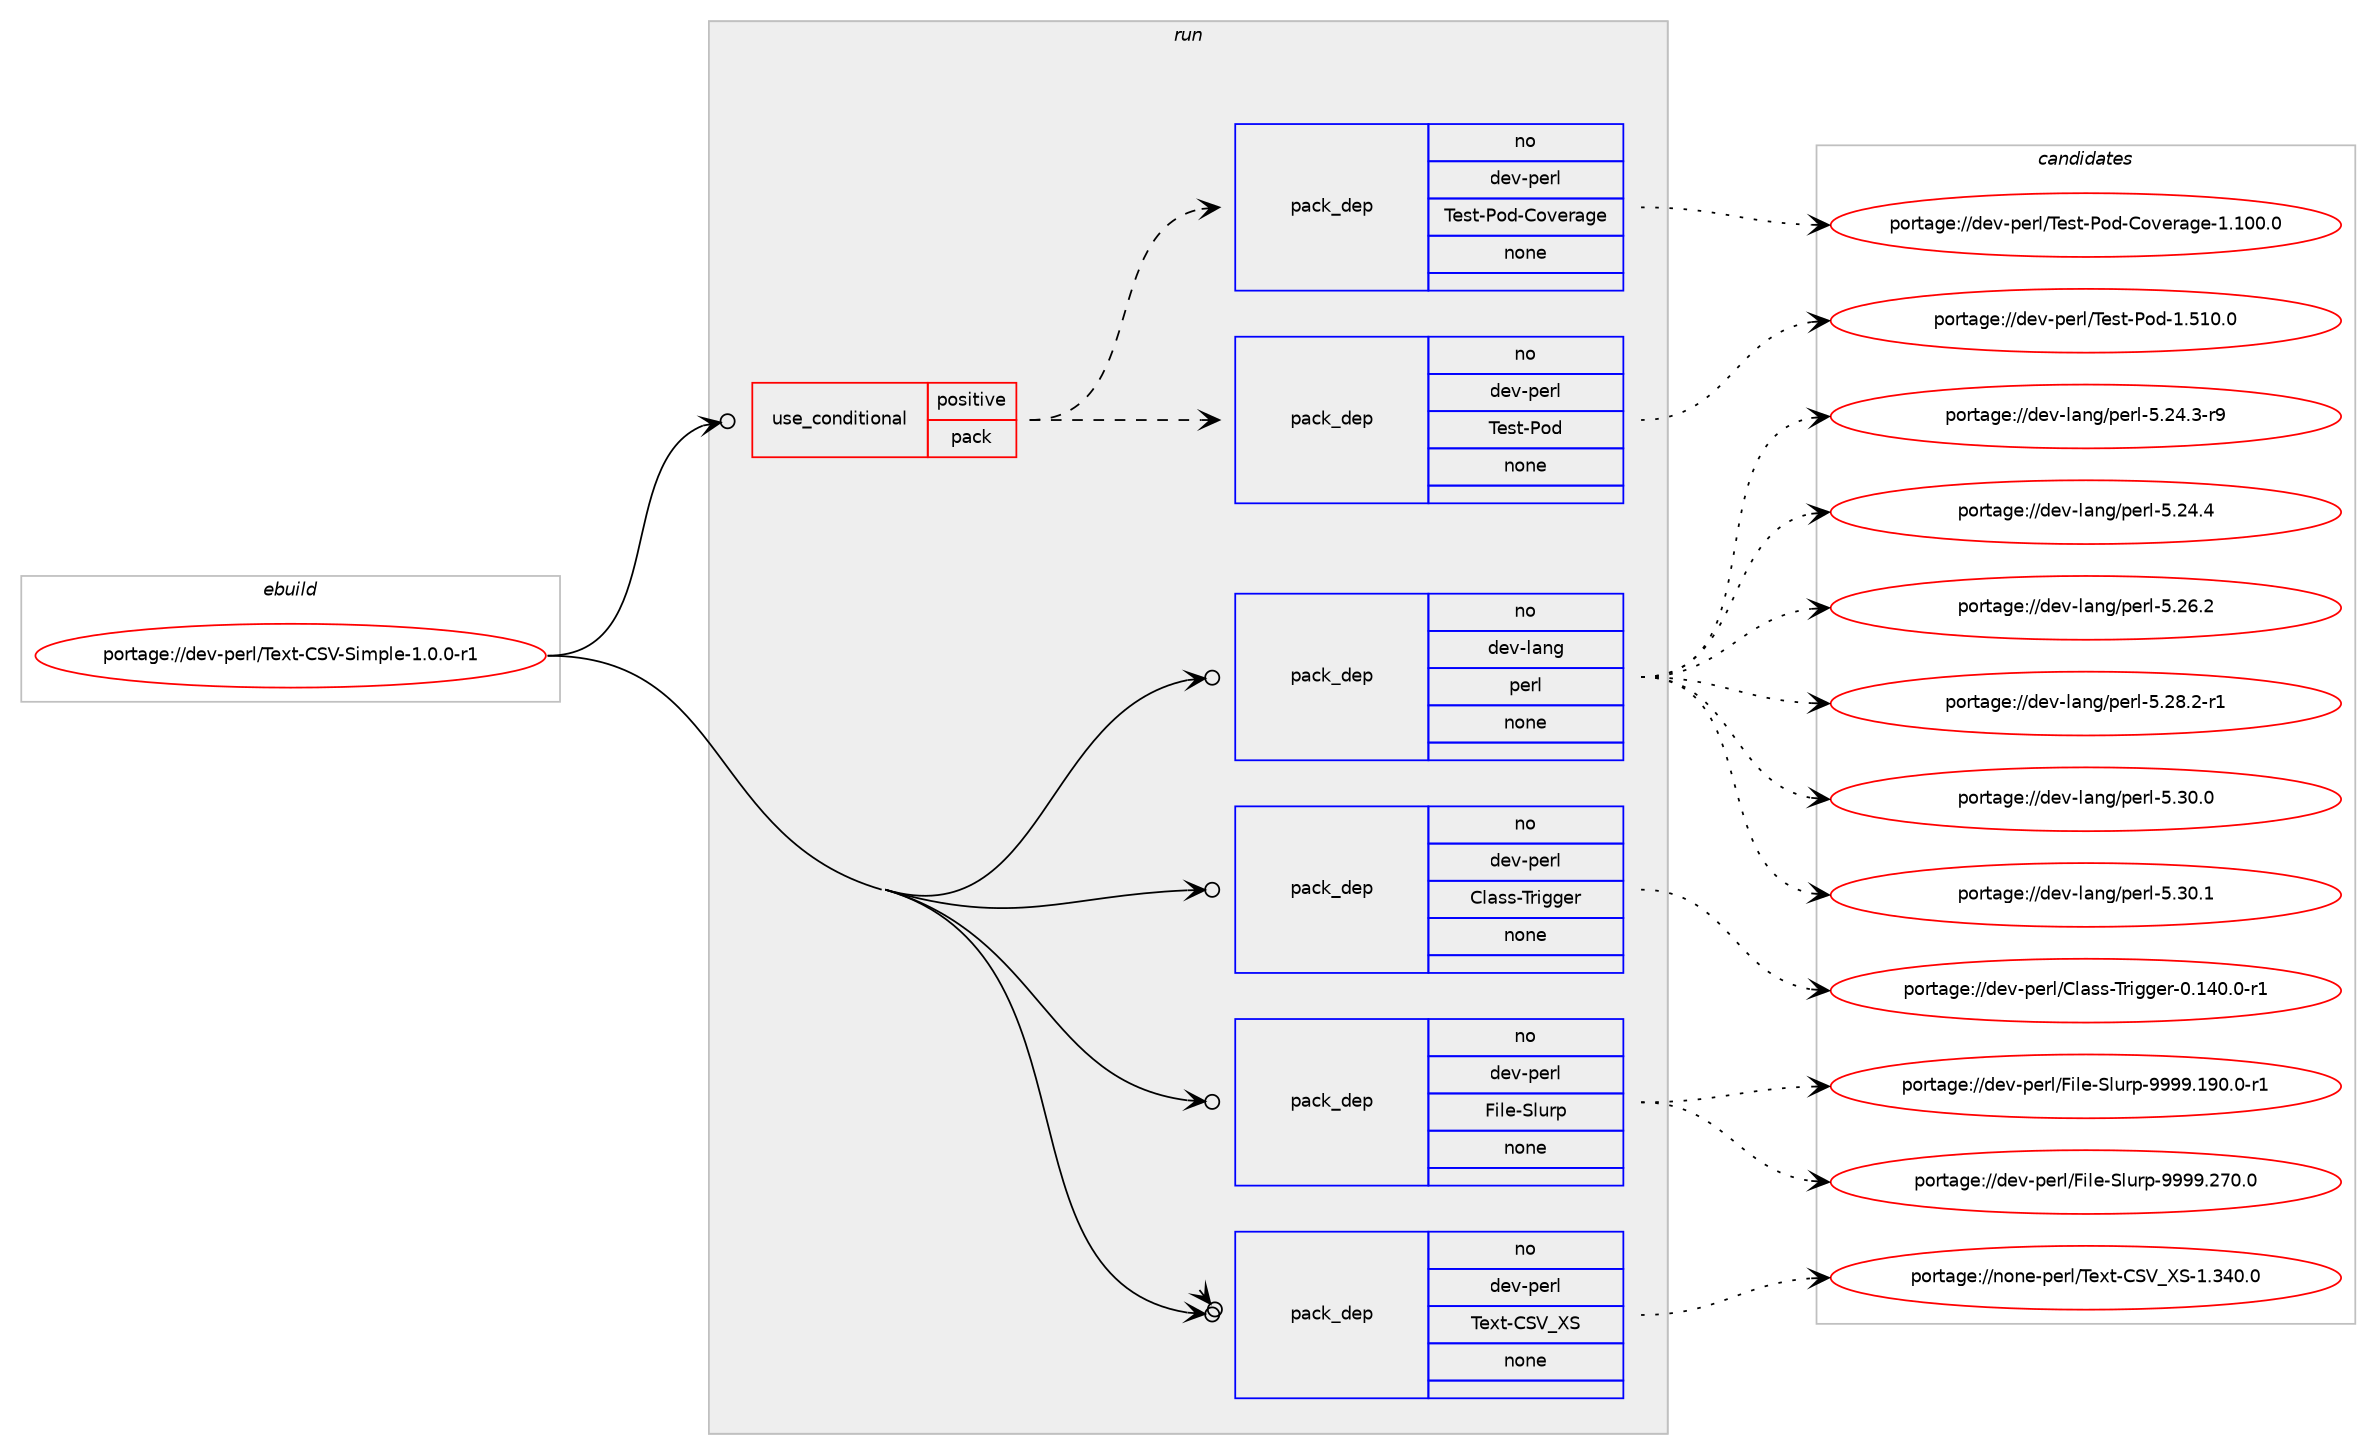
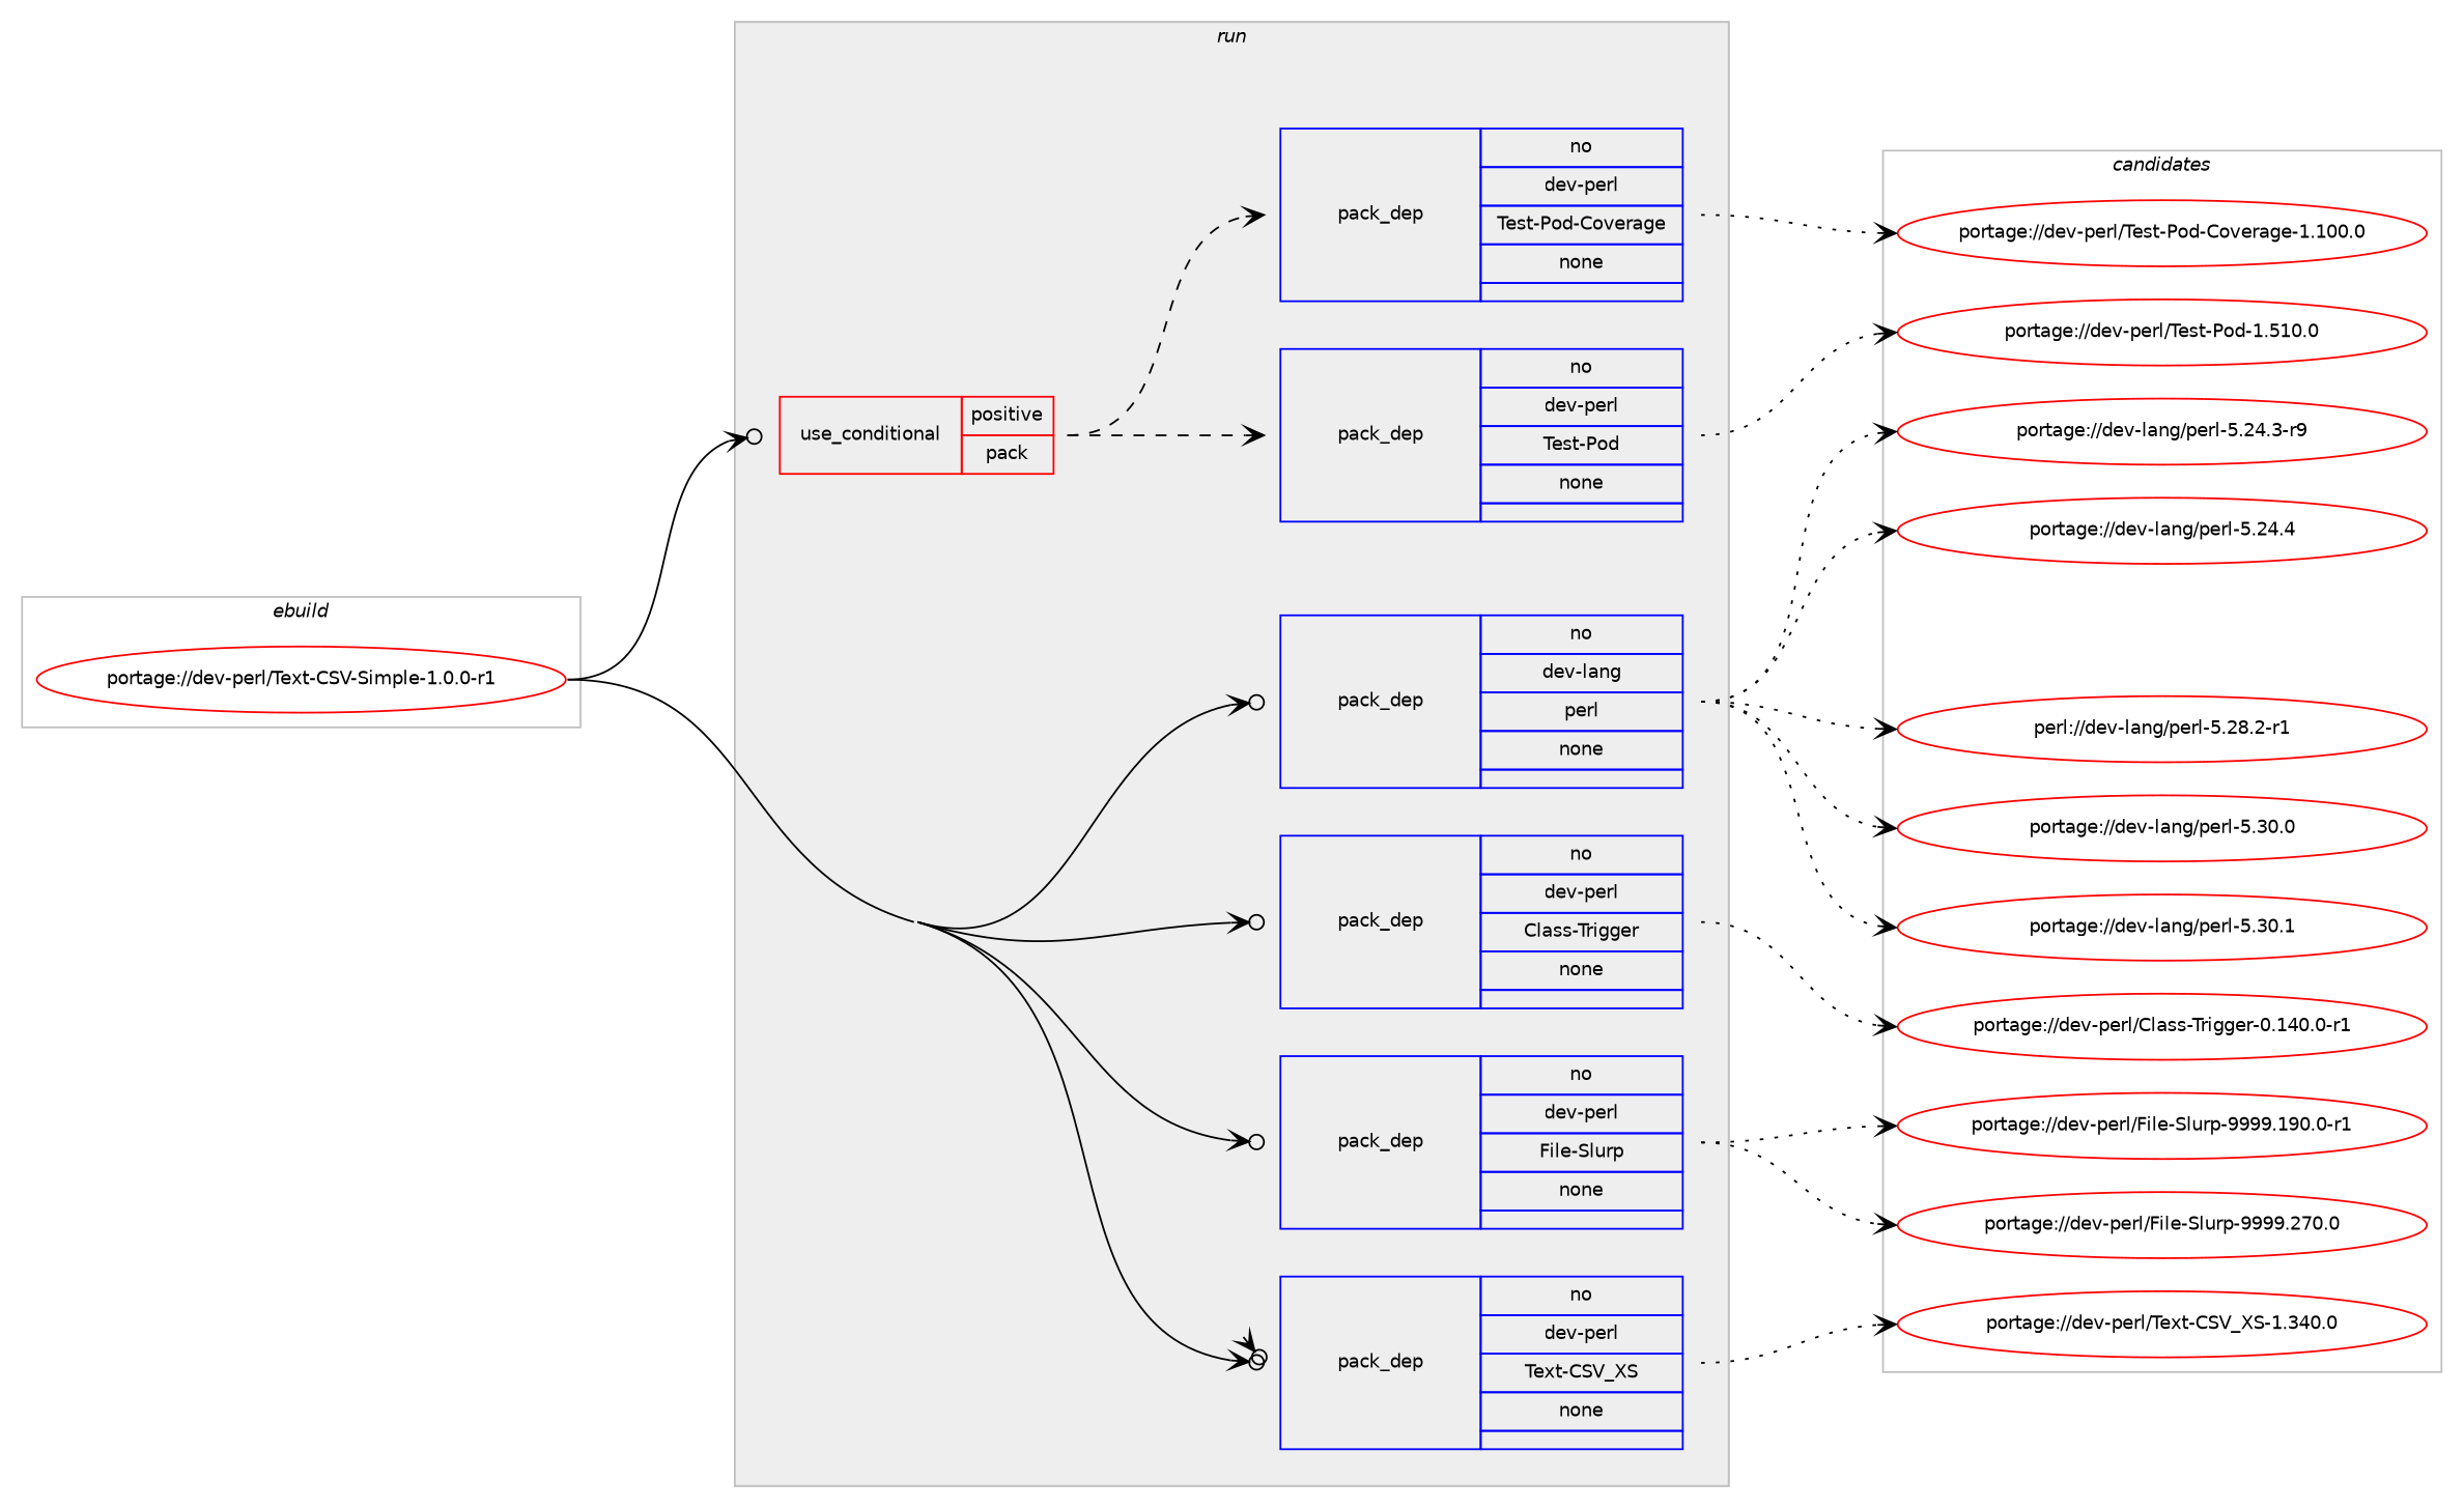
  digraph {
    compound=true
    concentrate=true
    fontname=Helvetica
    fontsize=10
    newrank=true
    rankdir=LR
    ranksep=1.5
    node [color=red fontname=Helvetica fontsize=10]
    edge [arrowhead=vee headport=w style=dotted tailport=e weight=100]
    n1 [label="portage://dev-perl/Text-CSV-Simple-1.0.0-r1" width=4]
    n2 [color=blue label=<<TABLE BORDER="0" CELLBORDER="1" CELLSPACING="0" CELLPADDING="4" WIDTH="220"><TR><TD ROWSPAN="6" CELLPADDING="30">pack_dep</TD></TR><TR><TD WIDTH="110">no</TD></TR><TR><TD>dev-perl</TD></TR><TR><TD>Test-Pod</TD></TR><TR><TD>none</TD></TR><TR><TD></TD></TR></TABLE>> shape=none]
    n3 [color=blue label=<<TABLE BORDER="0" CELLBORDER="1" CELLSPACING="0" CELLPADDING="4" WIDTH="220"><TR><TD ROWSPAN="6" CELLPADDING="30">pack_dep</TD></TR><TR><TD WIDTH="110">no</TD></TR><TR><TD>dev-perl</TD></TR><TR><TD>Test-Pod-Coverage</TD></TR><TR><TD>none</TD></TR><TR><TD></TD></TR></TABLE>> shape=none]
    n4 [label=<<TABLE BORDER="0" CELLBORDER="1" CELLSPACING="0" CELLPADDING="4"><TR><TD ROWSPAN="3" CELLPADDING="10">use_conditional</TD></TR><TR><TD>positive</TD></TR><TR><TD>pack</TD></TR></TABLE>> shape=none]
    n5 [color=blue label=<<TABLE BORDER="0" CELLBORDER="1" CELLSPACING="0" CELLPADDING="4" WIDTH="220"><TR><TD ROWSPAN="6" CELLPADDING="30">pack_dep</TD></TR><TR><TD WIDTH="110">no</TD></TR><TR><TD>dev-lang</TD></TR><TR><TD>perl</TD></TR><TR><TD>none</TD></TR><TR><TD></TD></TR></TABLE>> shape=none]
    n6 [color=blue label=<<TABLE BORDER="0" CELLBORDER="1" CELLSPACING="0" CELLPADDING="4" WIDTH="220"><TR><TD ROWSPAN="6" CELLPADDING="30">pack_dep</TD></TR><TR><TD WIDTH="110">no</TD></TR><TR><TD>dev-perl</TD></TR><TR><TD>Class-Trigger</TD></TR><TR><TD>none</TD></TR><TR><TD></TD></TR></TABLE>> shape=none]
    n7 [color=blue label=<<TABLE BORDER="0" CELLBORDER="1" CELLSPACING="0" CELLPADDING="4" WIDTH="220"><TR><TD ROWSPAN="6" CELLPADDING="30">pack_dep</TD></TR><TR><TD WIDTH="110">no</TD></TR><TR><TD>dev-perl</TD></TR><TR><TD>File-Slurp</TD></TR><TR><TD>none</TD></TR><TR><TD></TD></TR></TABLE>> shape=none]
    n8 [color=blue label=<<TABLE BORDER="0" CELLBORDER="1" CELLSPACING="0" CELLPADDING="4" WIDTH="220"><TR><TD ROWSPAN="6" CELLPADDING="30">pack_dep</TD></TR><TR><TD WIDTH="110">no</TD></TR><TR><TD>dev-perl</TD></TR><TR><TD>Text-CSV_XS</TD></TR><TR><TD>none</TD></TR><TR><TD></TD></TR></TABLE>> shape=none]
    n9 [label="portage://dev-perl/Test-Pod-1.510.0" width=4]
    n10 [label="portage://dev-perl/Test-Pod-Coverage-1.100.0" width=4]
    n11 [label="portage://dev-lang/perl-5.24.3-r9" width=4]
    n12 [label="portage://dev-lang/perl-5.24.4" width=4]
-   n13 [label="portage://dev-lang/perl-5.26.2" width=4]
-   n14 [label="portage://dev-lang/perl-5.28.2-r1" width=4]
+   n14 [label="perl://dev-lang/perl-5.28.2-r1" width=4]
    n15 [label="portage://dev-lang/perl-5.30.0" width=4]
    n16 [label="portage://dev-lang/perl-5.30.1" width=4]
    n17 [label="portage://dev-perl/Class-Trigger-0.140.0-r1" width=4]
    n18 [label="portage://dev-perl/File-Slurp-9999.190.0-r1" width=4]
    n19 [label="portage://dev-perl/File-Slurp-9999.270.0" width=4]
-   n20 [label="portage://none-perl/Text-CSV_XS-1.340.0" width=4]
+   n20 [label="portage://dev-perl/Text-CSV_XS-1.340.0" width=4]
    subgraph cluster_1 {
      color=gray
      label=<<i>ebuild</i>>
      rank=same
      n1
    }
    subgraph cluster_2 {
      color=gray
      label=<<i>dependencies</i>>
      subgraph cluster_3 {
        color=gray
        fillcolor="#eeeeee"
        label=<<i>compile</i>>
        style=filled
        subgraph sub_4 {
          color=gray
          fillcolor="#eeeeee"
          label=<<i>compile</i>>
          style=filled
          n4
          subgraph sub_5 {
            color=gray
            fillcolor="#eeeeee"
            label=<<i>compile</i>>
            style=filled
            n2
          }
          subgraph sub_6 {
            color=gray
            fillcolor="#eeeeee"
            label=<<i>compile</i>>
            style=filled
            n3
          }
        }
      }
      subgraph cluster_7 {
        color=gray
        fillcolor="#eeeeee"
        label=<<i>compile and run</i>>
        style=filled
        subgraph sub_8 {
          color=gray
          fillcolor="#eeeeee"
          label=<<i>compile and run</i>>
          style=filled
          n5
        }
        subgraph sub_9 {
          color=gray
          fillcolor="#eeeeee"
          label=<<i>compile and run</i>>
          style=filled
          n6
        }
        subgraph sub_10 {
          color=gray
          fillcolor="#eeeeee"
          label=<<i>compile and run</i>>
          style=filled
          n7
        }
        subgraph sub_11 {
          color=gray
          fillcolor="#eeeeee"
          label=<<i>compile and run</i>>
          style=filled
          n8
        }
      }
      subgraph cluster_12 {
        color=gray
        fillcolor="#eeeeee"
        label=<<i>run</i>>
        style=filled
      }
    }
    subgraph cluster_13 {
      color=gray
      label=<<i>candidates</i>>
      rank=same
      subgraph sub_14 {
        color=black
        label=<<i>candidates</i>>
        nodesep=1
        rank=same
        n9
      }
      subgraph sub_15 {
        color=black
        label=<<i>candidates</i>>
        nodesep=1
        rank=same
        n10
      }
      subgraph sub_16 {
        color=black
        label=<<i>candidates</i>>
        nodesep=1
        rank=same
        n11
        n12
-       n13
        n14
        n15
        n16
      }
      subgraph sub_17 {
        color=black
        label=<<i>candidates</i>>
        nodesep=1
        rank=same
        n17
      }
      subgraph sub_18 {
        color=black
        label=<<i>candidates</i>>
        nodesep=1
        rank=same
        n18
        n19
      }
      subgraph sub_19 {
        color=black
        label=<<i>candidates</i>>
        nodesep=1
        rank=same
        n20
      }
    }
    n1 -> n4 [arrowhead=odotvee style=solid weight=20]
    n1 -> n5 [arrowhead=odotvee style=solid weight=20]
    n1 -> n6 [arrowhead=odotvee style=solid weight=20]
    n1 -> n7 [arrowhead=odotvee style=solid weight=20]
    n1 -> n8 [arrowhead=odotvee style=solid weight=20]
    n2 -> n9
    n3 -> n10
    n4 -> n2 [style=dashed weight=20]
    n4 -> n3 [style=dashed weight=20]
    n5 -> n11
    n5 -> n12
-   n5 -> n13
    n5 -> n14
    n5 -> n15
    n5 -> n16
    n6 -> n17
    n7 -> n18
    n7 -> n19
    n8 -> n20
  }
